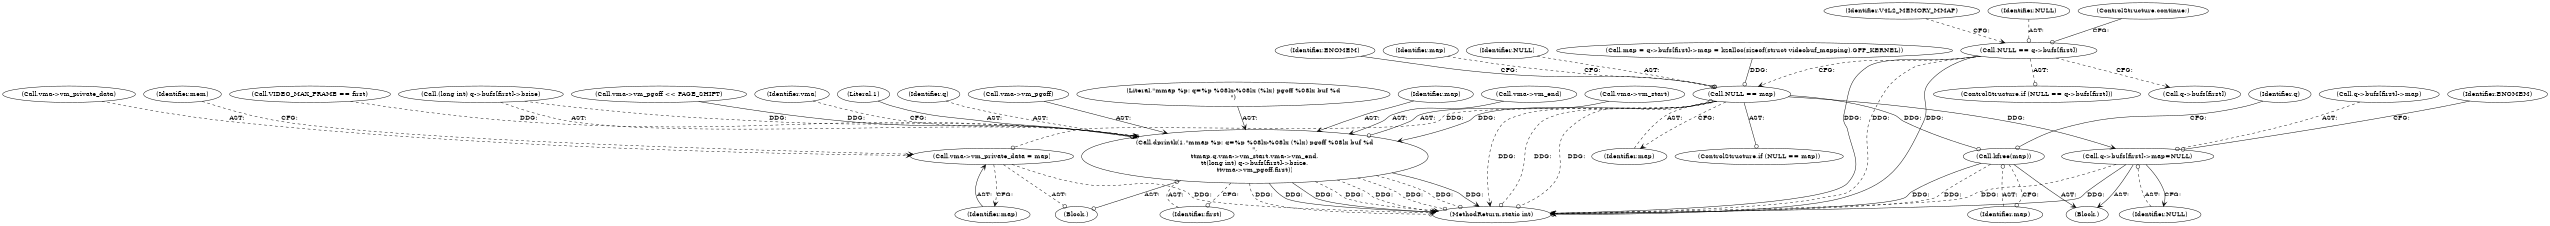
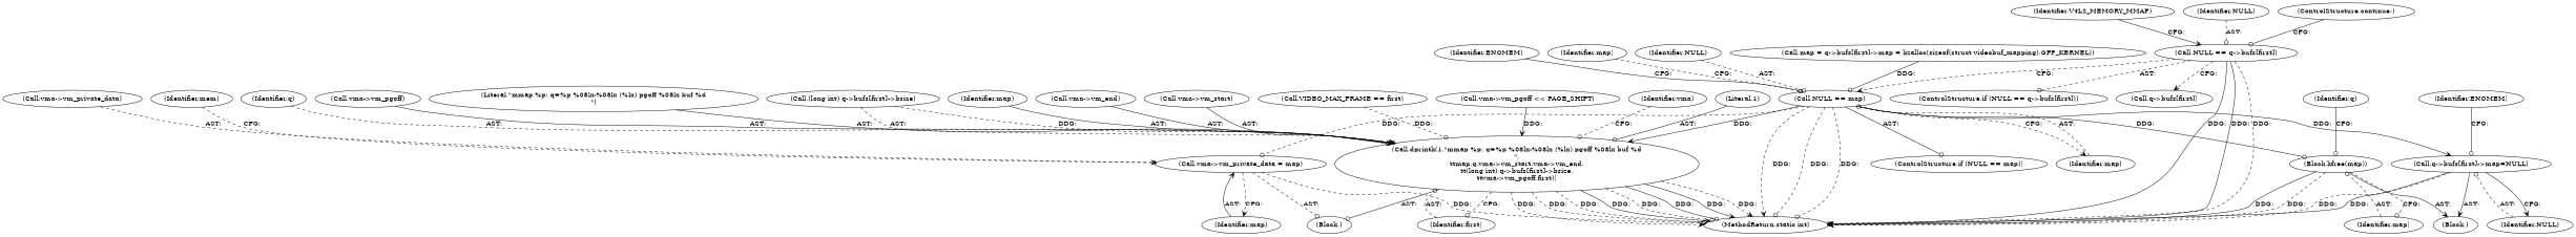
  digraph {
    edge [arrowhead=odot style=dashed]
    n1 [label="(Call,NULL == q->bufs[first])"]
    n2 [label="(Call,NULL == map)"]
    n3 [label="(MethodReturn,static int)"]
    n4 [label="(ControlStructure,if (NULL == q->bufs[first]))"]
    n5 [label="(Call,q->bufs[first])"]
    n6 [label="(Call,vma->vm_private_data = map)"]
-   n7 [label="(Call,kfree(map))"]
+   n7 [label="(Block,kfree(map))"]
    n8 [label="(Call,q->bufs[first]->map=NULL)"]
    n9 [label="(Call,dprintk(1,\"mmap %p: q=%p %08lx-%08lx (%lx) pgoff %08lx buf %d\n\",\n\t\tmap,q,vma->vm_start,vma->vm_end,\n\t\t(long int) q->bufs[first]->bsize,\n\t\tvma->vm_pgoff,first))"]
    n10 [label="(Identifier,map)"]
    n11 [label="(ControlStructure,if (NULL == map))"]
    n12 [label="(Block,)"]
    n13 [label="(Identifier,map)"]
    n14 [label="(Identifier,map)"]
    n15 [label="(Block,)"]
    n16 [label="(Identifier,NULL)"]
    n17 [label="(Identifier,first)"]
    n18 [label="(Identifier,q)"]
    n19 [label="(Call,vma->vm_private_data)"]
    n20 [label="(Literal,\"mmap %p: q=%p %08lx-%08lx (%lx) pgoff %08lx buf %d\n\")"]
    n21 [label="(Identifier,map)"]
    n22 [label="(Identifier,V4L2_MEMORY_MMAP)"]
    n23 [label="(Identifier,ENOMEM)"]
    n24 [label="(Identifier,ENOMEM)"]
    n25 [label="(Call,vma->vm_end)"]
    n26 [label="(Call,vma->vm_start)"]
    n27 [label="(Identifier,NULL)"]
    n28 [label="(Identifier,map)"]
    n29 [label="(Call,VIDEO_MAX_FRAME == first)"]
    n30 [label="(ControlStructure,continue;)"]
    n31 [label="(Identifier,mem)"]
    n32 [label="(Call,(long int) q->bufs[first]->bsize)"]
-   n33 [label="(Call,q->bufs[first]->map)"]
    n34 [label="(Call,vma->vm_pgoff << PAGE_SHIFT)"]
    n35 [label="(Identifier,vma)"]
    n36 [label="(Literal,1)"]
    n37 [label="(Identifier,NULL)"]
    n38 [label="(Identifier,q)"]
    n39 [label="(Call,map = q->bufs[first]->map = kzalloc(sizeof(struct videobuf_mapping),GFP_KERNEL))"]
    n40 [label="(Call,vma->vm_pgoff)"]
    n1 -> n2 [arrowhead=vee label="CFG: "]
    n1 -> n3 [arrowhead=vee label="DDG: " style=solid]
    n1 -> n3 [label="DDG: "]
    n1 -> n3 [label="DDG: " style=solid]
    n1 -> n4 [label="AST: "]
    n1 -> n5 [arrowhead=vee label="CFG: "]
    n2 -> n3 [arrowhead=vee label="DDG: "]
    n2 -> n3 [label="DDG: "]
    n2 -> n3 [label="DDG: "]
    n2 -> n6 [label="DDG: "]
    n2 -> n7 [label="DDG: " style=solid]
    n2 -> n8 [arrowhead=vee label="DDG: " style=solid]
    n2 -> n9 [arrowhead=vee label="DDG: " style=solid]
    n2 -> n10 [arrowhead=vee label="CFG: "]
    n2 -> n11 [label="AST: " style=solid]
    n6 -> n3 [label="DDG: "]
    n6 -> n12 [label="AST: "]
    n6 -> n13 [arrowhead=vee label="CFG: "]
    n7 -> n3 [arrowhead=vee label="DDG: "]
    n7 -> n3 [arrowhead=vee label="DDG: " style=solid]
    n7 -> n14 [label="CFG: "]
    n7 -> n15 [arrowhead=vee label="AST: " style=solid]
    n8 -> n3 [arrowhead=vee label="DDG: " style=solid]
    n8 -> n3 [arrowhead=vee label="DDG: "]
    n8 -> n15 [arrowhead=vee label="AST: " style=solid]
    n8 -> n16 [arrowhead=vee label="CFG: " style=solid]
    n9 -> n3 [label="DDG: " style=solid]
    n9 -> n3 [arrowhead=vee label="DDG: " style=solid]
    n9 -> n3 [arrowhead=vee label="DDG: "]
    n9 -> n3 [arrowhead=vee label="DDG: "]
    n9 -> n3 [label="DDG: "]
    n9 -> n3 [label="DDG: "]
    n9 -> n3 [arrowhead=vee label="DDG: " style=solid]
    n9 -> n3 [label="DDG: "]
    n9 -> n12 [label="AST: " style=solid]
    n9 -> n17 [label="CFG: "]
    n10 -> n2 [label="AST: "]
    n13 -> n6 [arrowhead=vee label="AST: " style=solid]
    n14 -> n7 [label="AST: "]
    n16 -> n8 [label="AST: "]
    n17 -> n9 [label="AST: "]
    n18 -> n7 [label="CFG: " style=solid]
    n19 -> n6 [arrowhead=vee label="AST: "]
    n20 -> n9 [arrowhead=vee label="AST: " style=solid]
    n21 -> n9 [arrowhead=vee label="AST: " style=solid]
-   n22 -> n1 [arrowhead=vee label="CFG: "]
+   n22 -> n1 [arrowhead=vee label="CFG: " style=solid]
    n23 -> n2 [label="CFG: " style=solid]
    n24 -> n8 [label="CFG: " style=solid]
    n25 -> n9 [arrowhead=vee label="AST: " style=solid]
    n26 -> n9 [label="AST: " style=solid]
    n27 -> n1 [label="AST: "]
    n28 -> n2 [label="CFG: "]
    n29 -> n9 [label="DDG: "]
    n30 -> n1 [label="CFG: " style=solid]
-   n31 -> n6 [arrowhead=vee label="CFG: "]
+   n31 -> n6 [label="CFG: "]
    n32 -> n9 [arrowhead=vee label="AST: "]
    n32 -> n9 [arrowhead=vee label="DDG: "]
-   n33 -> n8 [label="AST: "]
    n34 -> n9 [arrowhead=vee label="DDG: " style=solid]
    n35 -> n9 [label="CFG: "]
    n36 -> n9 [label="AST: " style=solid]
    n37 -> n2 [label="AST: "]
    n38 -> n9 [label="AST: "]
    n39 -> n2 [label="DDG: " style=solid]
    n40 -> n9 [arrowhead=vee label="AST: " style=solid]
  }
